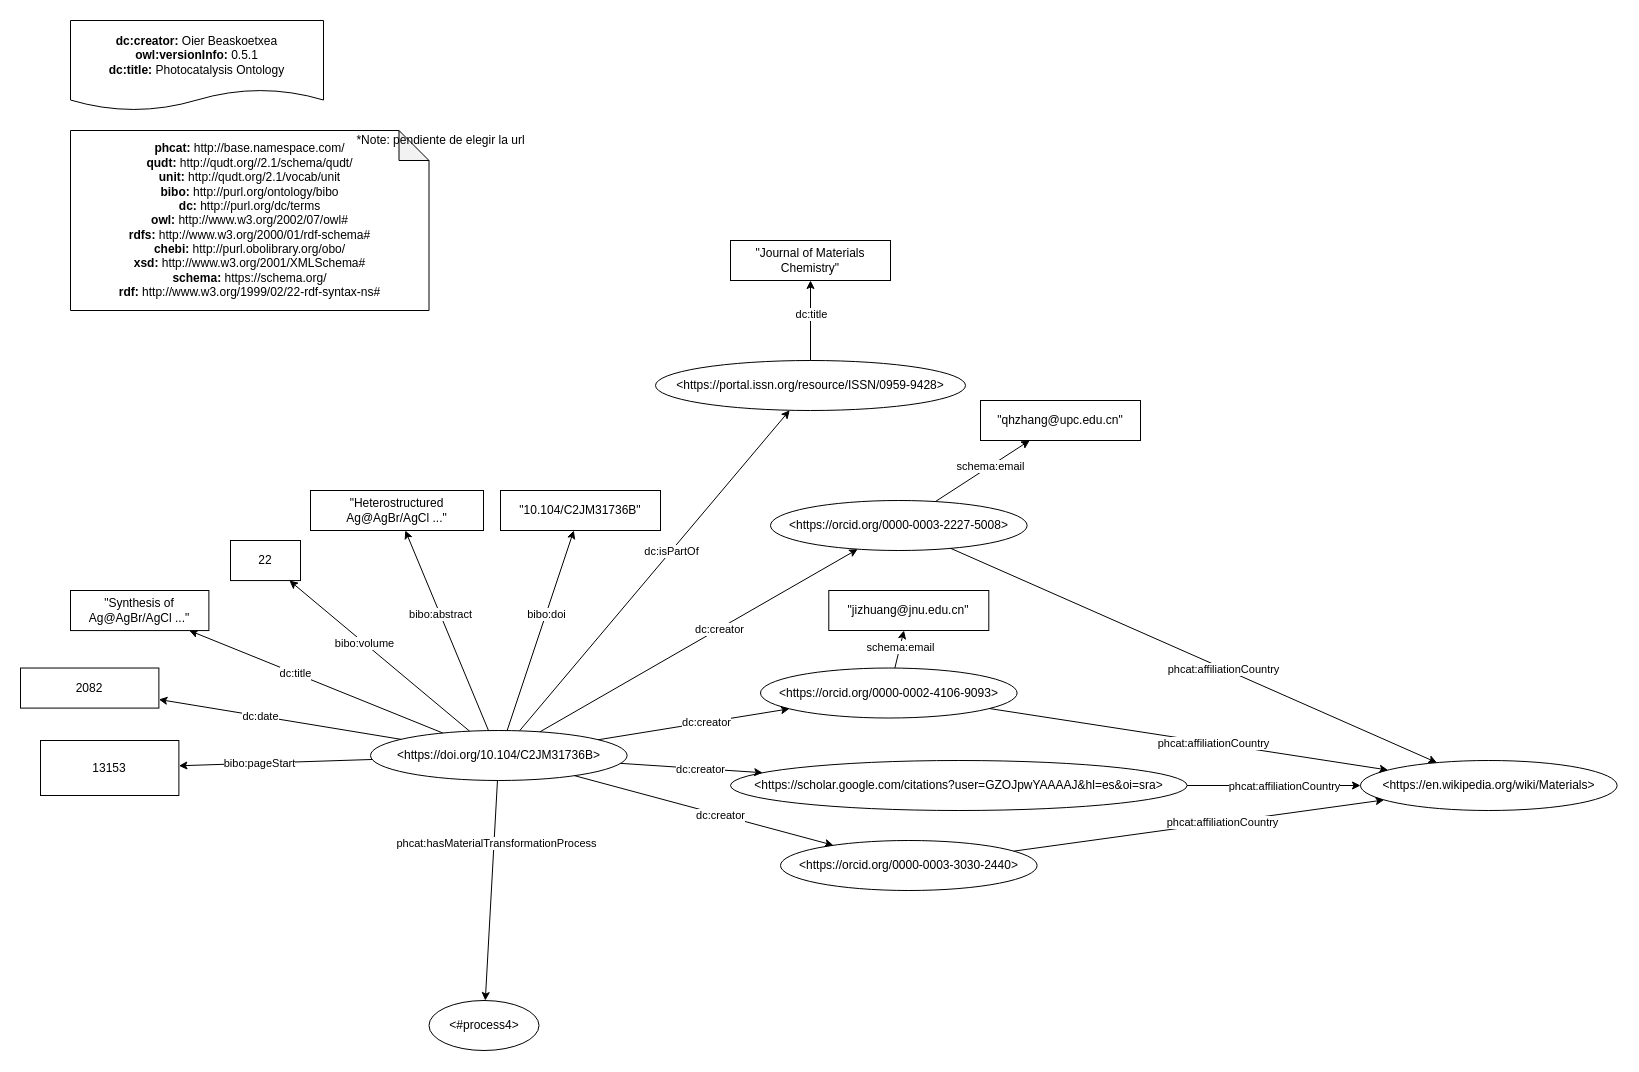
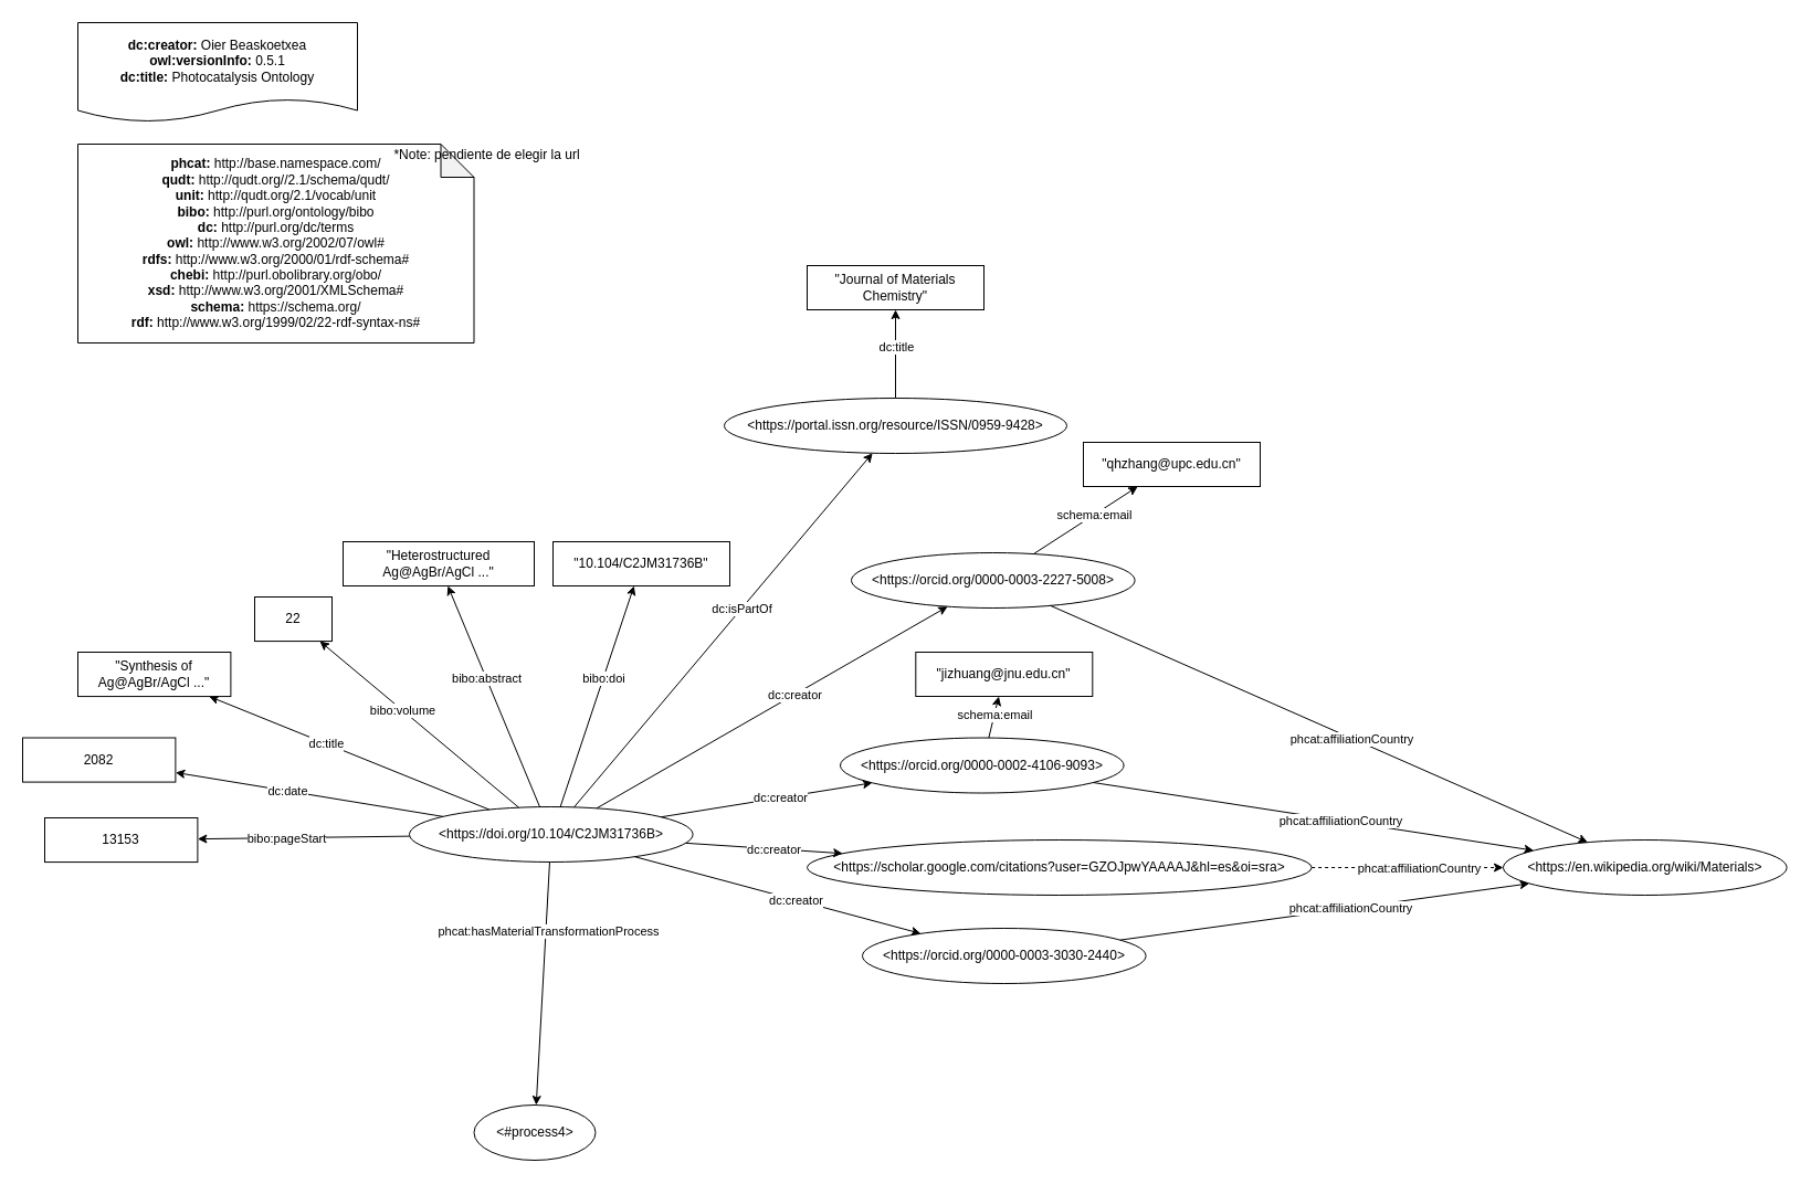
  <mxCell id="0" />
  <mxCell id="1" parent="0" />
  <mxCell id="2" value="&lt;div&gt;&lt;b&gt;dc:creator:&lt;/b&gt;&amp;nbsp;Oier Beaskoetxea&lt;/div&gt;&lt;div&gt;&lt;b&gt;owl:versionInfo:&lt;/b&gt; 0.5.1&lt;/div&gt;&lt;div&gt;&lt;b&gt;dc:title:&lt;/b&gt;&amp;nbsp;Photocatalysis Ontology&lt;/div&gt;" style="shape=document;whiteSpace=wrap;html=1;boundedLbl=1;labelBackgroundColor=#ffffff;strokeColor=#000000;fontSize=12;fontColor=#000000;size=0.233;" parent="1" vertex="1"><mxGeometry x="70" y="20" width="253" height="90" as="geometry" /></mxCell>
  <mxCell id="3" value="&lt;div&gt;&lt;b&gt;phcat:&lt;/b&gt;&amp;nbsp;http://base.namespace.com/&lt;/div&gt;&lt;b&gt;qudt:&lt;/b&gt;&amp;nbsp;http://qudt.org//2.1/schema/qudt/&lt;div&gt;&lt;b&gt;unit:&amp;nbsp;&lt;/b&gt;http://qudt.org/2.1/vocab/unit&lt;br&gt;&lt;/div&gt;&lt;div&gt;&lt;b&gt;bibo:&amp;nbsp;&lt;/b&gt;http://purl.org/ontology/bibo&lt;/div&gt;&lt;b&gt;dc:&amp;nbsp;&lt;/b&gt;http://purl.org/dc/terms&lt;br&gt;&lt;b&gt;owl:&amp;nbsp;&lt;/b&gt;http://www.w3.org/2002/07/owl#&lt;br&gt;&lt;b&gt;rdfs:&amp;nbsp;&lt;/b&gt;http://www.w3.org/2000/01/rdf-schema#&lt;br&gt;&lt;div&gt;&lt;b&gt;chebi:&amp;nbsp;&lt;/b&gt;http://purl.obolibrary.org/obo/&lt;/div&gt;&lt;div&gt;&lt;b&gt;xsd:&amp;nbsp;&lt;/b&gt;http://www.w3.org/2001/XMLSchema#&lt;br&gt;&lt;/div&gt;&lt;div&gt;&lt;b&gt;schema:&lt;/b&gt;&amp;nbsp;https://schema.org/&lt;br&gt;&lt;/div&gt;&lt;div&gt;&lt;b&gt;rdf:&amp;nbsp;&lt;/b&gt;http://www.w3.org/1999/02/22-rdf-syntax-ns#&lt;/div&gt;" style="shape=note;whiteSpace=wrap;html=1;backgroundOutline=1;darkOpacity=0.05;align=center;" parent="1" vertex="1"><mxGeometry x="70" y="130" width="358.5" height="180" as="geometry" /></mxCell>
  <mxCell id="4" value="*Note: pendiente de elegir la url" style="text;html=1;align=center;verticalAlign=middle;resizable=0;points=[];autosize=1;strokeColor=none;fillColor=none;" parent="1" vertex="1"><mxGeometry x="350" y="130" width="180" height="20" as="geometry" /></mxCell>
  <mxCell id="5" style="edgeStyle=none;rounded=0;orthogonalLoop=1;jettySize=auto;html=1;" parent="1" source="11" target="12" edge="1"><mxGeometry relative="1" as="geometry" /></mxCell>
  <mxCell id="6" value="dc:isPartOf" style="edgeLabel;html=1;align=center;verticalAlign=middle;resizable=0;points=[];" parent="5" vertex="1" connectable="0"><mxGeometry x="0.123" relative="1" as="geometry"><mxPoint as="offset" /></mxGeometry></mxCell>
  <mxCell id="7" style="edgeStyle=none;rounded=0;orthogonalLoop=1;jettySize=auto;html=1;" parent="1" source="11" target="34" edge="1"><mxGeometry relative="1" as="geometry" /></mxCell>
  <mxCell id="8" value="phcat:hasMaterialTransformationProcess" style="edgeLabel;html=1;align=center;verticalAlign=middle;resizable=0;points=[];" parent="7" vertex="1" connectable="0"><mxGeometry x="-0.438" y="2" relative="1" as="geometry"><mxPoint as="offset" /></mxGeometry></mxCell>
  <mxCell id="9" style="edgeStyle=none;rounded=0;orthogonalLoop=1;jettySize=auto;html=1;" parent="1" source="11" target="35" edge="1"><mxGeometry relative="1" as="geometry" /></mxCell>
  <mxCell id="10" value="bibo:doi" style="edgeLabel;html=1;align=center;verticalAlign=middle;resizable=0;points=[];" parent="9" vertex="1" connectable="0"><mxGeometry x="0.164" relative="1" as="geometry"><mxPoint as="offset" /></mxGeometry></mxCell>
  <mxCell id="11" value="&amp;lt;https://doi.org/10.104/C2JM31736B&amp;gt;" style="ellipse;whiteSpace=wrap;html=1;fillColor=default;" parent="1" vertex="1"><mxGeometry x="370" y="730" width="256.61" height="50" as="geometry" /></mxCell>
  <mxCell id="12" value="&amp;lt;https://portal.issn.org/resource/ISSN/0959-9428&amp;gt;" style="ellipse;whiteSpace=wrap;html=1;fillColor=default;" parent="1" vertex="1"><mxGeometry x="655" y="360" width="310" height="50" as="geometry" /></mxCell>
  <mxCell id="13" value="&amp;lt;https://orcid.org/0000-0003-2227-5008&amp;gt;" style="ellipse;whiteSpace=wrap;html=1;fillColor=default;" parent="1" vertex="1"><mxGeometry x="770" y="500" width="256.61" height="50" as="geometry" /></mxCell>
  <mxCell id="14" value="&amp;lt;https://orcid.org/0000-0002-4106-9093&amp;gt;" style="ellipse;whiteSpace=wrap;html=1;fillColor=default;" parent="1" vertex="1"><mxGeometry x="760" y="667.52" width="256.61" height="50" as="geometry" /></mxCell>
  <mxCell id="15" value="&amp;lt;https://scholar.google.com/citations?user=GZOJpwYAAAAJ&amp;amp;hl=es&amp;amp;oi=sra&amp;gt;" style="ellipse;whiteSpace=wrap;html=1;fillColor=default;" parent="1" vertex="1"><mxGeometry x="730" y="760" width="456.61" height="50" as="geometry" /></mxCell>
  <mxCell id="16" value="&amp;lt;https://orcid.org/0000-0003-3030-2440&amp;gt;" style="ellipse;whiteSpace=wrap;html=1;fillColor=default;" parent="1" vertex="1"><mxGeometry x="780" y="840" width="256.61" height="50" as="geometry" /></mxCell>
  <mxCell id="17" style="edgeStyle=none;rounded=0;orthogonalLoop=1;jettySize=auto;html=1;" parent="1" source="11" target="13" edge="1"><mxGeometry relative="1" as="geometry"><mxPoint x="539.116" y="740.732" as="sourcePoint" /><mxPoint x="743.933" y="579.493" as="targetPoint" /></mxGeometry></mxCell>
  <mxCell id="18" value="dc:creator" style="edgeLabel;html=1;align=center;verticalAlign=middle;resizable=0;points=[];" parent="17" vertex="1" connectable="0"><mxGeometry x="0.123" relative="1" as="geometry"><mxPoint as="offset" /></mxGeometry></mxCell>
  <mxCell id="19" style="edgeStyle=none;rounded=0;orthogonalLoop=1;jettySize=auto;html=1;" parent="1" source="11" target="14" edge="1"><mxGeometry relative="1" as="geometry"><mxPoint x="622.757" y="753.701" as="sourcePoint" /><mxPoint x="794.155" y="736.415" as="targetPoint" /></mxGeometry></mxCell>
  <mxCell id="20" value="dc:creator" style="edgeLabel;html=1;align=center;verticalAlign=middle;resizable=0;points=[];" parent="19" vertex="1" connectable="0"><mxGeometry x="0.123" relative="1" as="geometry"><mxPoint as="offset" /></mxGeometry></mxCell>
  <mxCell id="21" style="edgeStyle=none;rounded=0;orthogonalLoop=1;jettySize=auto;html=1;" parent="1" source="11" target="15" edge="1"><mxGeometry relative="1" as="geometry"><mxPoint x="632.757" y="763.701" as="sourcePoint" /><mxPoint x="804.155" y="746.415" as="targetPoint" /></mxGeometry></mxCell>
  <mxCell id="22" value="dc:creator" style="edgeLabel;html=1;align=center;verticalAlign=middle;resizable=0;points=[];" parent="21" vertex="1" connectable="0"><mxGeometry x="0.123" relative="1" as="geometry"><mxPoint as="offset" /></mxGeometry></mxCell>
  <mxCell id="23" style="edgeStyle=none;rounded=0;orthogonalLoop=1;jettySize=auto;html=1;" parent="1" source="11" target="16" edge="1"><mxGeometry relative="1" as="geometry"><mxPoint x="642.757" y="773.701" as="sourcePoint" /><mxPoint x="814.155" y="756.415" as="targetPoint" /></mxGeometry></mxCell>
  <mxCell id="24" value="dc:creator" style="edgeLabel;html=1;align=center;verticalAlign=middle;resizable=0;points=[];" parent="23" vertex="1" connectable="0"><mxGeometry x="0.123" relative="1" as="geometry"><mxPoint as="offset" /></mxGeometry></mxCell>
  <mxCell id="25" value="&amp;lt;https://en.wikipedia.org/wiki/Materials&amp;gt;" style="ellipse;whiteSpace=wrap;html=1;fillColor=default;" parent="1" vertex="1"><mxGeometry x="1360" y="760" width="256.61" height="50" as="geometry" /></mxCell>
  <mxCell id="26" style="edgeStyle=none;rounded=0;orthogonalLoop=1;jettySize=auto;html=1;" parent="1" source="13" target="25" edge="1"><mxGeometry relative="1" as="geometry"><mxPoint x="1246.615" y="591.082" as="sourcePoint" /><mxPoint x="1705.517" y="480.001" as="targetPoint" /></mxGeometry></mxCell>
  <mxCell id="27" value="phcat:affiliationCountry" style="edgeLabel;html=1;align=center;verticalAlign=middle;resizable=0;points=[];" parent="26" vertex="1" connectable="0"><mxGeometry x="0.123" relative="1" as="geometry"><mxPoint as="offset" /></mxGeometry></mxCell>
  <mxCell id="28" style="edgeStyle=none;rounded=0;orthogonalLoop=1;jettySize=auto;html=1;" parent="1" source="14" target="25" edge="1"><mxGeometry relative="1" as="geometry"><mxPoint x="1220.003" y="651.505" as="sourcePoint" /><mxPoint x="1727.305" y="738.486" as="targetPoint" /></mxGeometry></mxCell>
  <mxCell id="29" value="phcat:affiliationCountry" style="edgeLabel;html=1;align=center;verticalAlign=middle;resizable=0;points=[];" parent="28" vertex="1" connectable="0"><mxGeometry x="0.123" relative="1" as="geometry"><mxPoint as="offset" /></mxGeometry></mxCell>
- <mxCell id="30" style="edgeStyle=none;rounded=0;orthogonalLoop=1;jettySize=auto;html=1;" parent="1" source="15" target="25" edge="1"><mxGeometry relative="1" as="geometry"><mxPoint x="1223.933" y="710.081" as="sourcePoint" /><mxPoint x="1702.762" y="729.841" as="targetPoint" /></mxGeometry></mxCell>
+ <mxCell id="30" style="edgeStyle=none;rounded=0;orthogonalLoop=1;jettySize=auto;html=1;dashed=1;" parent="1" source="15" target="25" edge="1"><mxGeometry relative="1" as="geometry"><mxPoint x="1223.933" y="710.081" as="sourcePoint" /><mxPoint x="1702.762" y="729.841" as="targetPoint" /></mxGeometry></mxCell>
  <mxCell id="31" value="phcat:affiliationCountry" style="edgeLabel;html=1;align=center;verticalAlign=middle;resizable=0;points=[];" parent="30" vertex="1" connectable="0"><mxGeometry x="0.123" relative="1" as="geometry"><mxPoint as="offset" /></mxGeometry></mxCell>
  <mxCell id="32" style="edgeStyle=none;rounded=0;orthogonalLoop=1;jettySize=auto;html=1;" parent="1" source="16" target="25" edge="1"><mxGeometry relative="1" as="geometry"><mxPoint x="1410.138" y="769.882" as="sourcePoint" /><mxPoint x="1710.336" y="744.831" as="targetPoint" /></mxGeometry></mxCell>
  <mxCell id="33" value="phcat:affiliationCountry" style="edgeLabel;html=1;align=center;verticalAlign=middle;resizable=0;points=[];" parent="32" vertex="1" connectable="0"><mxGeometry x="0.123" relative="1" as="geometry"><mxPoint as="offset" /></mxGeometry></mxCell>
  <mxCell id="34" value="&amp;lt;#process4&amp;gt;" style="ellipse;whiteSpace=wrap;html=1;fillColor=default;" parent="1" vertex="1"><mxGeometry x="428.5" y="1000" width="110" height="50" as="geometry" /></mxCell>
  <mxCell id="35" value="&quot;10.104/C2JM31736B&quot;" style="rounded=0;whiteSpace=wrap;html=1;fillColor=default;" parent="1" vertex="1"><mxGeometry x="500" y="490" width="160" height="40" as="geometry" /></mxCell>
  <mxCell id="36" style="edgeStyle=none;rounded=0;orthogonalLoop=1;jettySize=auto;html=1;" parent="1" source="11" target="38" edge="1"><mxGeometry relative="1" as="geometry"><mxPoint x="329.621" y="740.053" as="sourcePoint" /></mxGeometry></mxCell>
  <mxCell id="37" value="bibo:abstract" style="edgeLabel;html=1;align=center;verticalAlign=middle;resizable=0;points=[];" parent="36" vertex="1" connectable="0"><mxGeometry x="0.164" relative="1" as="geometry"><mxPoint as="offset" /></mxGeometry></mxCell>
  <mxCell id="38" value="&quot;Heterostructured Ag@AgBr/AgCl ...&quot;" style="rounded=0;whiteSpace=wrap;html=1;fillColor=default;" parent="1" vertex="1"><mxGeometry x="310" y="490" width="173" height="40" as="geometry" /></mxCell>
  <mxCell id="39" style="edgeStyle=none;rounded=0;orthogonalLoop=1;jettySize=auto;html=1;" parent="1" source="11" target="41" edge="1"><mxGeometry relative="1" as="geometry"><mxPoint x="335.591" y="780.002" as="sourcePoint" /></mxGeometry></mxCell>
  <mxCell id="40" value="bibo:volume" style="edgeLabel;html=1;align=center;verticalAlign=middle;resizable=0;points=[];" parent="39" vertex="1" connectable="0"><mxGeometry x="0.164" relative="1" as="geometry"><mxPoint as="offset" /></mxGeometry></mxCell>
  <mxCell id="41" value="22" style="rounded=0;whiteSpace=wrap;html=1;fillColor=default;" parent="1" vertex="1"><mxGeometry x="230" y="540" width="70" height="40.07" as="geometry" /></mxCell>
  <mxCell id="42" style="edgeStyle=none;rounded=0;orthogonalLoop=1;jettySize=auto;html=1;" parent="1" source="11" target="44" edge="1"><mxGeometry relative="1" as="geometry"><mxPoint x="369.996" y="790.547" as="sourcePoint" /></mxGeometry></mxCell>
  <mxCell id="43" value="dc:title" style="edgeLabel;html=1;align=center;verticalAlign=middle;resizable=0;points=[];" parent="42" vertex="1" connectable="0"><mxGeometry x="0.164" relative="1" as="geometry"><mxPoint as="offset" /></mxGeometry></mxCell>
  <mxCell id="44" value="&quot;Synthesis of Ag@AgBr/AgCl ...&quot;" style="rounded=0;whiteSpace=wrap;html=1;fillColor=default;" parent="1" vertex="1"><mxGeometry x="70" y="590" width="138.38" height="40.07" as="geometry" /></mxCell>
  <mxCell id="45" style="edgeStyle=none;rounded=0;orthogonalLoop=1;jettySize=auto;html=1;" parent="1" source="11" target="47" edge="1"><mxGeometry relative="1" as="geometry"><mxPoint x="392.559" y="810.003" as="sourcePoint" /></mxGeometry></mxCell>
  <mxCell id="46" value="dc:date" style="edgeLabel;html=1;align=center;verticalAlign=middle;resizable=0;points=[];" parent="45" vertex="1" connectable="0"><mxGeometry x="0.164" relative="1" as="geometry"><mxPoint as="offset" /></mxGeometry></mxCell>
  <mxCell id="47" value="2082" style="rounded=0;whiteSpace=wrap;html=1;fillColor=default;" parent="1" vertex="1"><mxGeometry x="20" y="667.52" width="138.38" height="40.07" as="geometry" /></mxCell>
  <mxCell id="48" style="edgeStyle=none;rounded=0;orthogonalLoop=1;jettySize=auto;html=1;" parent="1" source="11" target="50" edge="1"><mxGeometry relative="1" as="geometry"><mxPoint x="404.964" y="802.663" as="sourcePoint" /></mxGeometry></mxCell>
  <mxCell id="49" value="bibo:pageStart" style="edgeLabel;html=1;align=center;verticalAlign=middle;resizable=0;points=[];" parent="48" vertex="1" connectable="0"><mxGeometry x="0.164" relative="1" as="geometry"><mxPoint as="offset" /></mxGeometry></mxCell>
- <mxCell id="50" value="13153" style="rounded=0;whiteSpace=wrap;html=1;fillColor=default;" parent="1" vertex="1"><mxGeometry x="40" y="740" width="138.38" height="55" as="geometry" /></mxCell>
+ <mxCell id="50" value="13153" style="rounded=0;whiteSpace=wrap;html=1;fillColor=default;" parent="1" vertex="1"><mxGeometry x="40" y="740" width="138.38" height="40.07" as="geometry" /></mxCell>
  <mxCell id="51" style="edgeStyle=none;rounded=0;orthogonalLoop=1;jettySize=auto;html=1;" parent="1" source="13" target="53" edge="1"><mxGeometry relative="1" as="geometry"><mxPoint x="1126.621" y="707.593" as="sourcePoint" /></mxGeometry></mxCell>
  <mxCell id="52" value="schema:email" style="edgeLabel;html=1;align=center;verticalAlign=middle;resizable=0;points=[];" parent="51" vertex="1" connectable="0"><mxGeometry x="0.164" relative="1" as="geometry"><mxPoint as="offset" /></mxGeometry></mxCell>
  <mxCell id="53" value="&quot;qhzhang@upc.edu.cn&quot;" style="rounded=0;whiteSpace=wrap;html=1;fillColor=default;" parent="1" vertex="1"><mxGeometry x="980" y="400" width="160" height="40" as="geometry" /></mxCell>
  <mxCell id="54" style="edgeStyle=none;rounded=0;orthogonalLoop=1;jettySize=auto;html=1;" parent="1" source="14" target="56" edge="1"><mxGeometry relative="1" as="geometry"><mxPoint x="927.634" y="602.833" as="sourcePoint" /></mxGeometry></mxCell>
  <mxCell id="55" value="schema:email" style="edgeLabel;html=1;align=center;verticalAlign=middle;resizable=0;points=[];" parent="54" vertex="1" connectable="0"><mxGeometry x="0.164" relative="1" as="geometry"><mxPoint as="offset" /></mxGeometry></mxCell>
  <mxCell id="56" value="&quot;jizhuang@jnu.edu.cn&quot;" style="rounded=0;whiteSpace=wrap;html=1;fillColor=default;" parent="1" vertex="1"><mxGeometry x="828.3" y="590" width="160" height="40" as="geometry" /></mxCell>
  <mxCell id="57" style="edgeStyle=none;rounded=0;orthogonalLoop=1;jettySize=auto;html=1;" parent="1" source="12" target="59" edge="1"><mxGeometry relative="1" as="geometry"><mxPoint x="881.545" y="691.462" as="sourcePoint" /></mxGeometry></mxCell>
  <mxCell id="58" value="dc:title" style="edgeLabel;html=1;align=center;verticalAlign=middle;resizable=0;points=[];" parent="57" vertex="1" connectable="0"><mxGeometry x="0.164" relative="1" as="geometry"><mxPoint as="offset" /></mxGeometry></mxCell>
  <mxCell id="59" value="&quot;Journal of Materials Chemistry&quot;" style="rounded=0;whiteSpace=wrap;html=1;fillColor=default;" parent="1" vertex="1"><mxGeometry x="730" y="240" width="160" height="40" as="geometry" /></mxCell>
